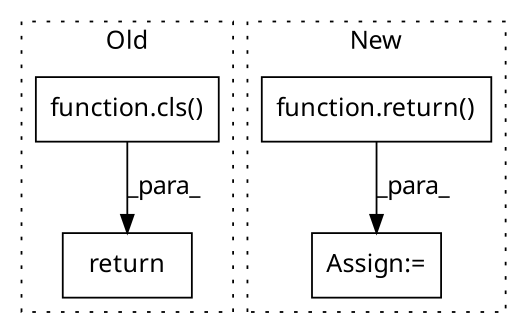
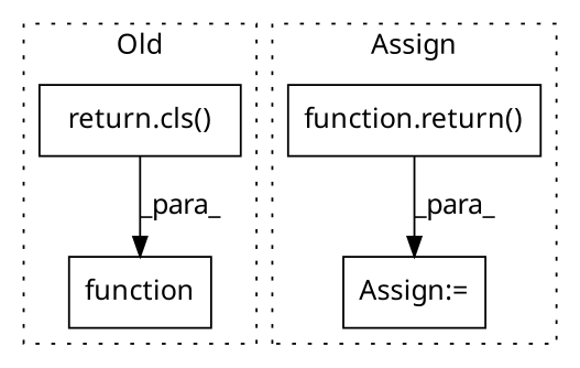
  digraph {
    fontname="Noto Sans"
    node [a=75 fontname="Noto Sans" shape=box]
    edge [fontname="Noto Sans"]
-   n1 [l=219 label="function.cls()" s=35641]
-   n2 [a=93 l=7 label=return s=35634]
+   n1 [l=219 label="return.cls()" s=35641]
+   n2 [a=93 l=7 label=function s=35634]
    n3 [l=80 label="function.return()" s=7857]
    n4 [a=68 l=3 label="Assign:=" s=7854]
    subgraph cluster_1 {
      label=Old
      style=dotted
      n1
      n2
    }
    subgraph cluster_2 {
-     label=New
+     label=Assign
      style=dotted
      n3
      n4
    }
    n1 -> n2 [label=_para_]
    n3 -> n4 [label=_para_]
  }
